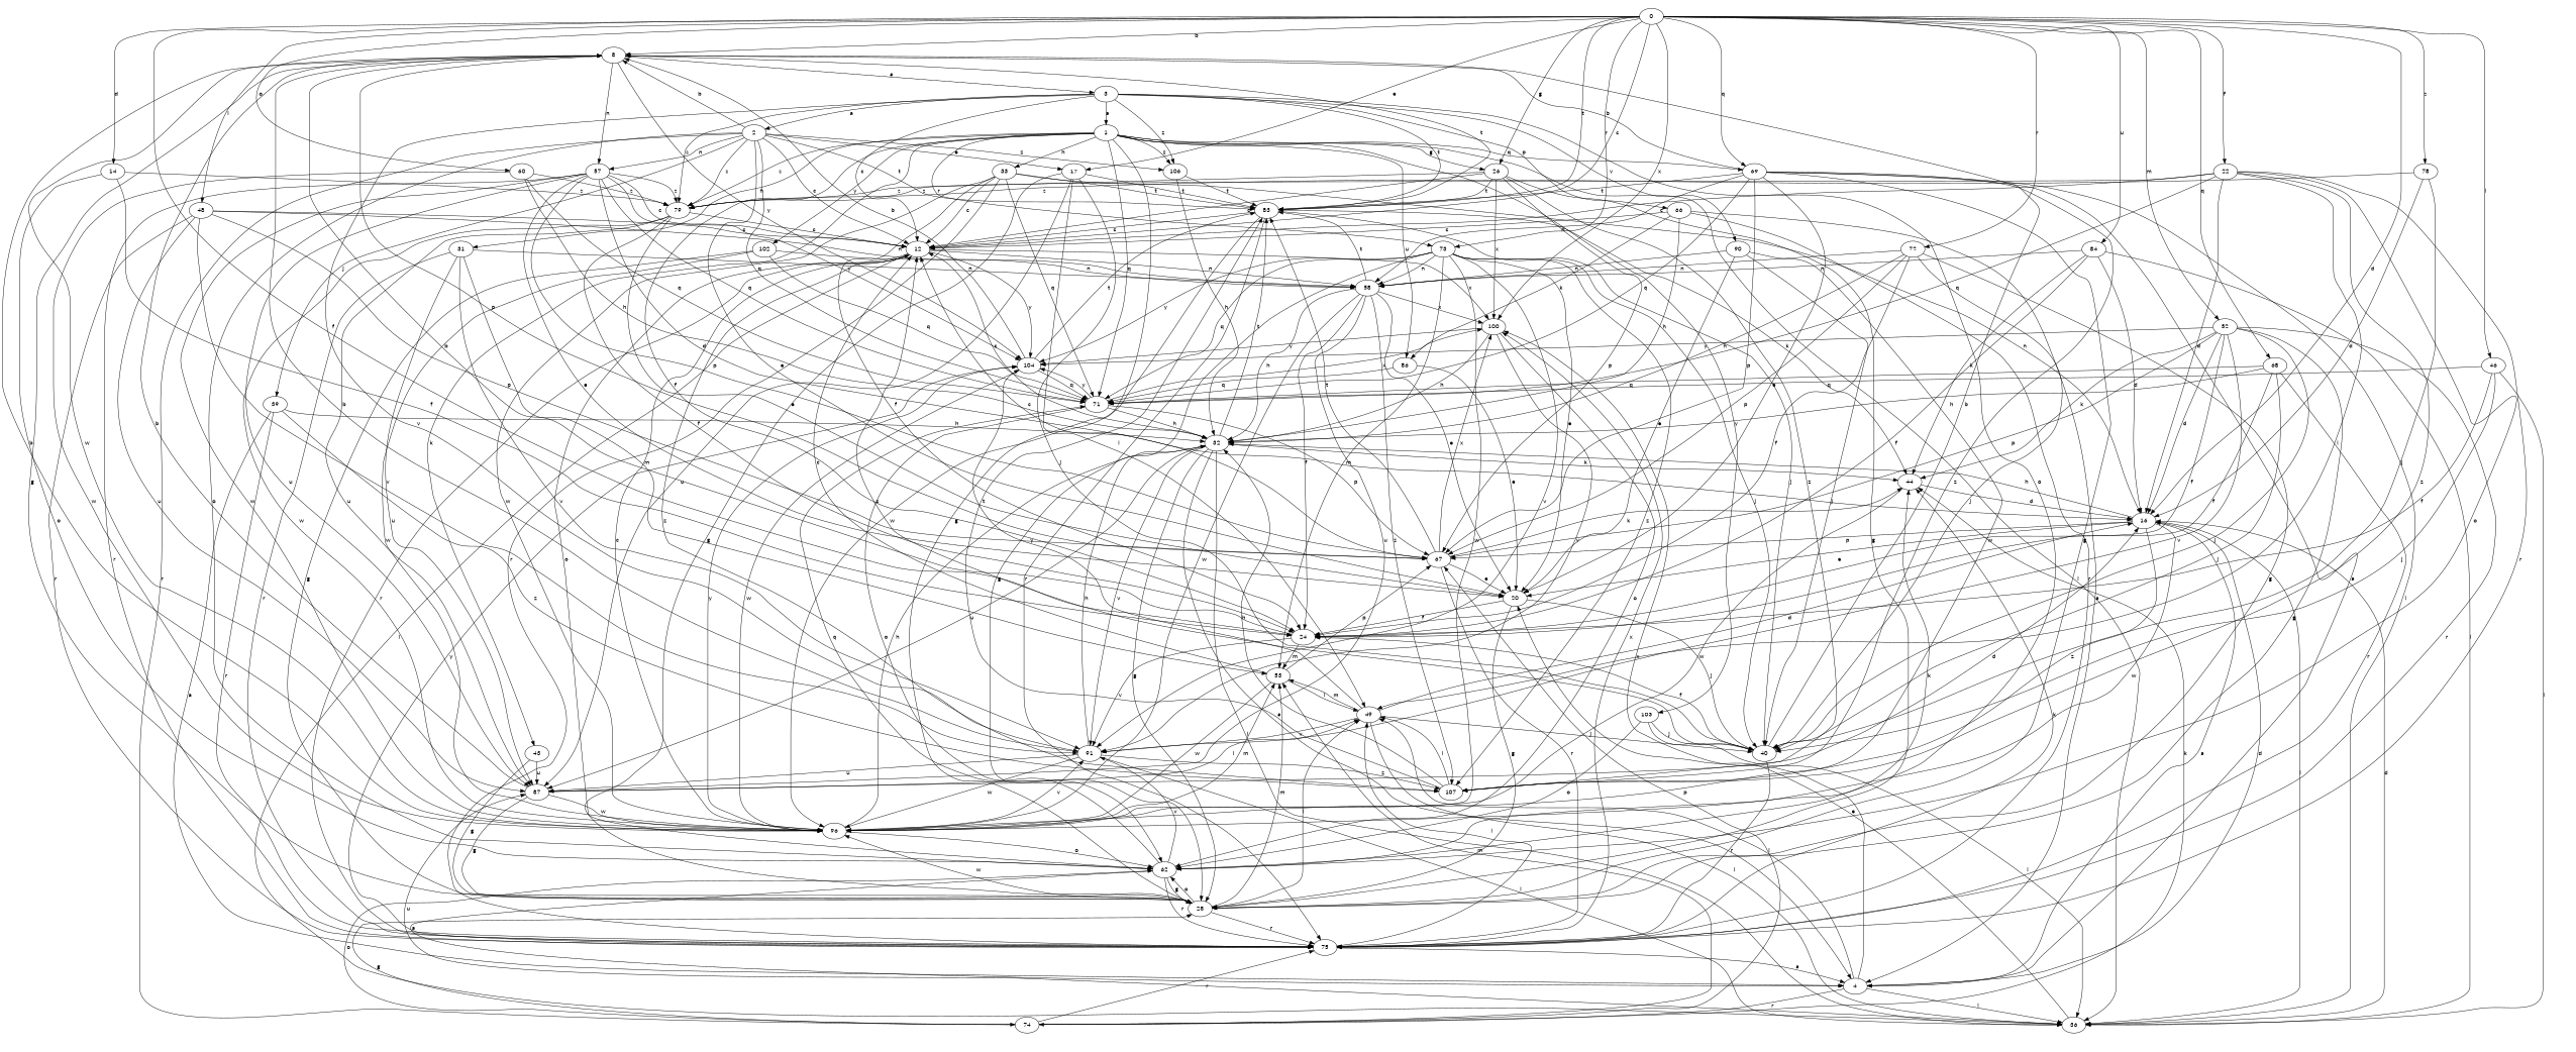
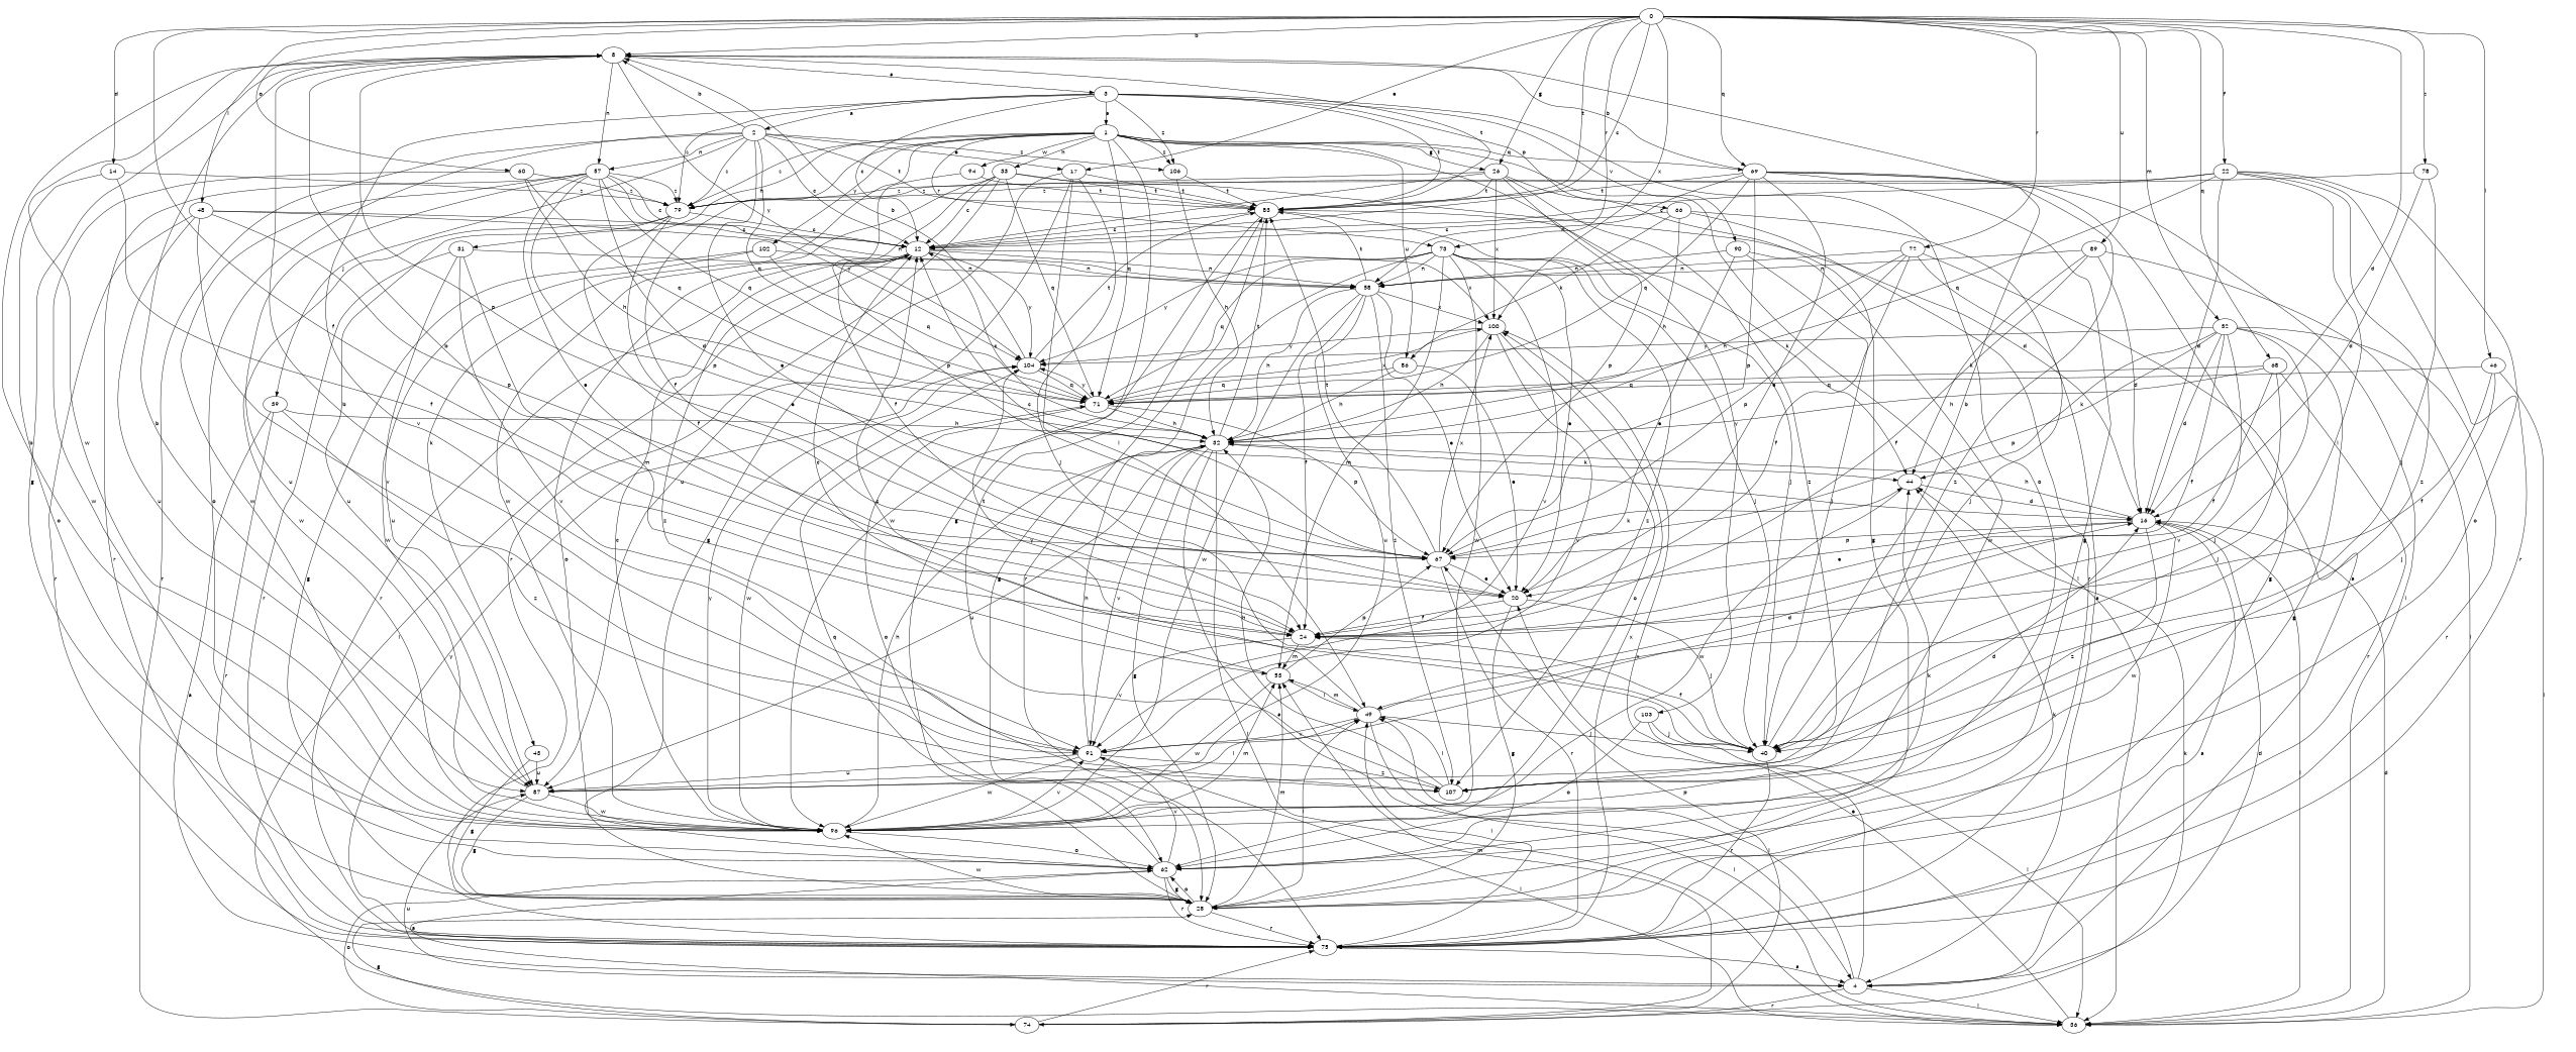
  strict digraph {
    fontname=Lato
    node [fontname=Lato]
    edge [fontname=Lato]
    0
    8
    12
    14
    16
    17
    22
    24
    26
    46
    48
    52
    60
    68
    69
    72
    73
    78
    83
-   84
+   84 [label=89]
    100
    28
    57
    3
    67
    96
    104
    36
    62
    58
    75
    107
    79
    20
    4
    32
    49
    40
    87
    71
    91
    53
    44
    1
    n45 [label=33]
    31
    43
    86
+   94
    102
    103
    106
    2
    39
    74
    66
    90
    0 -> 8 [label=b]
    0 -> 12 [label=c]
    0 -> 14 [label=d]
    0 -> 16 [label=d]
    0 -> 17 [label=e]
    0 -> 22 [label=f]
    0 -> 24 [label=f]
    0 -> 26 [label=g]
    0 -> 46 [label=l]
    0 -> 48 [label=l]
    0 -> 52 [label=m]
    0 -> 60 [label=o]
    0 -> 68 [label=q]
    0 -> 69 [label=q]
    0 -> 72 [label=r]
    0 -> 73 [label=r]
    0 -> 78 [label=s]
    0 -> 83 [label=t]
    0 -> 84 [label=u]
    0 -> 100 [label=x]
    8 -> 83 [label=t]
    8 -> 28 [label=g]
    8 -> 57 [label=n]
    8 -> 3 [label=a]
    8 -> 67 [label=p]
    8 -> 96 [label=w]
    8 -> 104 [label=y]
    12 -> 100 [label=x]
    12 -> 104 [label=y]
    12 -> 36 [label=i]
    12 -> 62 [label=o]
    12 -> 58 [label=n]
    12 -> 75 [label=r]
    12 -> 107 [label=z]
    14 -> 24 [label=f]
    14 -> 62 [label=o]
    14 -> 79 [label=s]
    16 -> 67 [label=p]
    16 -> 96 [label=w]
    16 -> 36 [label=i]
    16 -> 107 [label=z]
    16 -> 20 [label=e]
    16 -> 4 [label=a]
    16 -> 32 [label=h]
    17 -> 83 [label=t]
    17 -> 28 [label=g]
    17 -> 49 [label=l]
    17 -> 40 [label=j]
    17 -> 87 [label=u]
    22 -> 12 [label=c]
    22 -> 16 [label=d]
    22 -> 62 [label=o]
    22 -> 75 [label=r]
    22 -> 107 [label=z]
    22 -> 79 [label=s]
    22 -> 49 [label=l]
    22 -> 71 [label=q]
    24 -> 8 [label=b]
    24 -> 91 [label=v]
    24 -> 53 [label=m]
    26 -> 12 [label=c]
    26 -> 83 [label=t]
    26 -> 100 [label=x]
    26 -> 28 [label=g]
    26 -> 67 [label=p]
    26 -> 107 [label=z]
    26 -> 79 [label=s]
    46 -> 24 [label=f]
    46 -> 36 [label=i]
    46 -> 40 [label=j]
    46 -> 71 [label=q]
    48 -> 12 [label=c]
    48 -> 67 [label=p]
    48 -> 58 [label=n]
    48 -> 75 [label=r]
    48 -> 87 [label=u]
    48 -> 91 [label=v]
    52 -> 16 [label=d]
    52 -> 24 [label=f]
    52 -> 28 [label=g]
    52 -> 67 [label=p]
    52 -> 104 [label=y]
    52 -> 75 [label=r]
    52 -> 40 [label=j]
    52 -> 91 [label=v]
    52 -> 44 [label=k]
    60 -> 96 [label=w]
    60 -> 79 [label=s]
    60 -> 32 [label=h]
    60 -> 71 [label=q]
    68 -> 24 [label=f]
    68 -> 75 [label=r]
    68 -> 32 [label=h]
    68 -> 40 [label=j]
    68 -> 71 [label=q]
    69 -> 8 [label=b]
    69 -> 83 [label=t]
    69 -> 28 [label=g]
    69 -> 67 [label=p]
    69 -> 36 [label=i]
    69 -> 58 [label=n]
    69 -> 107 [label=z]
    69 -> 20 [label=e]
    69 -> 4 [label=a]
    69 -> 71 [label=q]
    72 -> 24 [label=f]
    72 -> 28 [label=g]
    72 -> 67 [label=p]
    72 -> 58 [label=n]
    72 -> 32 [label=h]
    72 -> 40 [label=j]
    73 -> 28 [label=g]
    73 -> 96 [label=w]
    73 -> 104 [label=y]
    73 -> 58 [label=n]
    73 -> 107 [label=z]
    73 -> 20 [label=e]
    73 -> 40 [label=j]
    73 -> 71 [label=q]
    73 -> 91 [label=v]
    73 -> 53 [label=m]
    78 -> 16 [label=d]
    78 -> 79 [label=s]
    78 -> 40 [label=j]
    83 -> 12 [label=c]
    83 -> 96 [label=w]
    83 -> 75 [label=r]
    83 -> 40 [label=j]
    83 -> 44 [label=k]
    84 -> 16 [label=d]
    84 -> 24 [label=f]
    84 -> 36 [label=i]
    84 -> 58 [label=n]
    84 -> 44 [label=k]
    100 -> 104 [label=y]
    100 -> 62 [label=o]
    100 -> 32 [label=h]
    100 -> 91 [label=v]
    28 -> 96 [label=w]
    28 -> 62 [label=o]
    28 -> 75 [label=r]
    28 -> 49 [label=l]
    28 -> 53 [label=m]
    57 -> 12 [label=c]
    57 -> 16 [label=d]
    57 -> 67 [label=p]
    57 -> 96 [label=w]
    57 -> 104 [label=y]
    57 -> 75 [label=r]
    57 -> 79 [label=s]
    57 -> 20 [label=e]
    57 -> 87 [label=u]
    57 -> 71 [label=q]
    3 -> 12 [label=c]
    3 -> 83 [label=t]
    3 -> 62 [label=o]
    3 -> 79 [label=s]
    3 -> 91 [label=v]
    3 -> 1 [label=a]
    3 -> 106 [label=z]
    3 -> 2 [label=a]
    3 -> 66 [label=p]
    3 -> 90 [label=v]
    67 -> 12 [label=c]
    67 -> 83 [label=t]
    67 -> 100 [label=x]
    67 -> 75 [label=r]
    67 -> 20 [label=e]
    67 -> 44 [label=k]
    96 -> 8 [label=b]
    96 -> 12 [label=c]
    96 -> 104 [label=y]
    96 -> 62 [label=o]
    96 -> 32 [label=h]
    96 -> 91 [label=v]
    96 -> 53 [label=m]
    104 -> 8 [label=b]
    104 -> 83 [label=t]
    104 -> 96 [label=w]
    104 -> 71 [label=q]
    36 -> 16 [label=d]
    36 -> 20 [label=e]
    36 -> 87 [label=u]
    62 -> 28 [label=g]
    62 -> 75 [label=r]
    62 -> 4 [label=a]
    62 -> 71 [label=q]
    62 -> 91 [label=v]
    62 -> 44 [label=k]
    58 -> 24 [label=f]
    58 -> 83 [label=t]
    58 -> 100 [label=x]
    58 -> 96 [label=w]
    58 -> 107 [label=z]
    58 -> 20 [label=e]
    58 -> 32 [label=h]
    58 -> 87 [label=u]
    75 -> 100 [label=x]
    75 -> 104 [label=y]
    75 -> 4 [label=a]
    75 -> 49 [label=l]
    75 -> 44 [label=k]
    107 -> 83 [label=t]
    107 -> 32 [label=h]
    107 -> 49 [label=l]
    79 -> 12 [label=c]
    79 -> 24 [label=f]
    79 -> 96 [label=w]
    79 -> 20 [label=e]
    79 -> 87 [label=u]
    20 -> 24 [label=f]
    20 -> 28 [label=g]
    20 -> 40 [label=j]
    4 -> 16 [label=d]
    4 -> 100 [label=x]
    4 -> 36 [label=i]
    4 -> 49 [label=l]
    4 -> 74 [label=r]
    32 -> 12 [label=c]
    32 -> 83 [label=t]
    32 -> 28 [label=g]
    32 -> 36 [label=i]
    32 -> 4 [label=a]
    32 -> 87 [label=u]
    32 -> 91 [label=v]
    32 -> 44 [label=k]
    49 -> 16 [label=d]
    49 -> 104 [label=y]
    49 -> 36 [label=i]
    49 -> 40 [label=j]
    49 -> 91 [label=v]
    49 -> 53 [label=m]
    40 -> 8 [label=b]
    40 -> 12 [label=c]
    40 -> 24 [label=f]
    40 -> 75 [label=r]
    87 -> 8 [label=b]
    87 -> 16 [label=d]
    87 -> 28 [label=g]
    87 -> 96 [label=w]
    87 -> 49 [label=l]
    71 -> 100 [label=x]
    71 -> 67 [label=p]
    71 -> 104 [label=y]
    71 -> 62 [label=o]
    71 -> 32 [label=h]
    91 -> 8 [label=b]
    91 -> 96 [label=w]
    91 -> 36 [label=i]
    91 -> 107 [label=z]
    91 -> 32 [label=h]
    91 -> 87 [label=u]
    53 -> 12 [label=c]
    53 -> 67 [label=p]
    53 -> 96 [label=w]
    53 -> 49 [label=l]
    44 -> 16 [label=d]
    44 -> 96 [label=w]
    1 -> 24 [label=f]
    1 -> 26 [label=g]
    1 -> 69 [label=q]
    1 -> 73 [label=r]
    1 -> 28 [label=g]
    1 -> 36 [label=i]
    1 -> 79 [label=s]
    1 -> 71 [label=q]
    1 -> n45 [label=h]
    1 -> 31 [label=h]
    1 -> 43 [label=k]
    1 -> 86 [label=u]
+   1 -> 94 [label=w]
    1 -> 102 [label=y]
    1 -> 103 [label=y]
    1 -> 106 [label=z]
    n45 -> 12 [label=c]
-   n45 -> 16 [label=n]
+   n45 -> 16 [label=d]
    n45 -> 24 [label=f]
    n45 -> 83 [label=t]
    n45 -> 96 [label=w]
    n45 -> 75 [label=r]
    n45 -> 71 [label=q]
    31 -> 58 [label=n]
    31 -> 75 [label=r]
    31 -> 87 [label=u]
    31 -> 91 [label=v]
    31 -> 53 [label=m]
    43 -> 28 [label=g]
    43 -> 87 [label=u]
    86 -> 20 [label=e]
+   86 -> 32 [label=h]
    86 -> 71 [label=q]
+   94 -> 83 [label=t]
+   94 -> 67 [label=p]
    102 -> 28 [label=g]
    102 -> 96 [label=w]
    102 -> 58 [label=n]
    102 -> 71 [label=q]
    103 -> 36 [label=i]
    103 -> 62 [label=o]
    103 -> 40 [label=j]
    106 -> 83 [label=t]
    106 -> 32 [label=h]
    2 -> 8 [label=b]
    2 -> 12 [label=c]
    2 -> 17 [label=e]
    2 -> 83 [label=t]
    2 -> 57 [label=n]
    2 -> 62 [label=o]
    2 -> 79 [label=s]
    2 -> 20 [label=e]
    2 -> 71 [label=q]
    2 -> 106 [label=z]
    2 -> 39 [label=j]
    2 -> 74 [label=r]
    39 -> 75 [label=r]
    39 -> 107 [label=z]
    39 -> 4 [label=a]
    39 -> 32 [label=h]
    74 -> 28 [label=g]
    74 -> 67 [label=p]
    74 -> 62 [label=o]
    74 -> 75 [label=r]
    74 -> 53 [label=m]
    74 -> 44 [label=k]
    66 -> 12 [label=c]
    66 -> 75 [label=r]
    66 -> 4 [label=a]
    66 -> 32 [label=h]
    66 -> 86 [label=k]
    90 -> 96 [label=w]
    90 -> 58 [label=n]
    90 -> 20 [label=e]
    90 -> 40 [label=j]
  }
